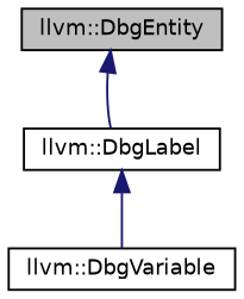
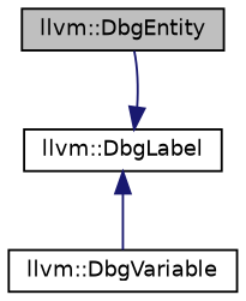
  digraph {
    node [color=black fontname=Helvetica fontsize=10 shape=box]
    edge [color=midnightblue dir=back fontname=Helvetica fontsize=10 labelfontname=Helvetica labelfontsize=10 style=solid]
    n1 [fillcolor=grey75 fontcolor=black height=0.2 label="llvm::DbgEntity" style=filled width=0.4]
    n2 [height=0.2 label="llvm::DbgLabel" width=0.4]
    n3 [height=0.2 label="llvm::DbgVariable" width=0.4]
-   n1 -> n2
+   n2 -> n1
    n2 -> n3
  }
